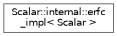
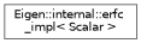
  digraph {
    rankdir=LR
-   n1 [color=grey40 fillcolor=white fontname=Helvetica fontsize=10 height=0.2 label="Scalar::internal::erfc\l_impl\< Scalar \>" shape=box style=filled width=0.4]
+   n1 [color=grey40 fillcolor=white fontname=Helvetica fontsize=10 height=0.2 label="Eigen::internal::erfc\l_impl\< Scalar \>" shape=box style=filled width=0.4]
  }
